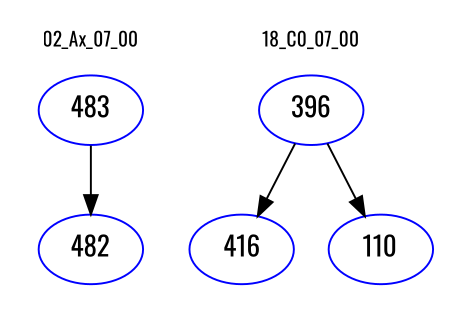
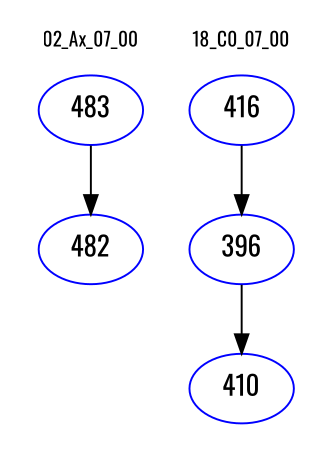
  digraph {
    fontname=Oswald
    node [color=blue fontname=Oswald]
    edge [color=black fontname=Oswald]
    n1 [label=483]
    n2 [label=482]
    n3 [label=416]
    n4 [label=396]
-   n5 [label=110]
+   n5 [label=410]
    subgraph cluster_1 {
      color=white
      fontsize=10
      label="02_Ax_07_00"
      n1
      n2
    }
    subgraph cluster_2 {
      color=white
      fontsize=10
      label="18_C0_07_00"
      n3
      n4
      n5
    }
    n1 -> n2
-   n4 -> n3
+   n3 -> n4
    n4 -> n5
  }
